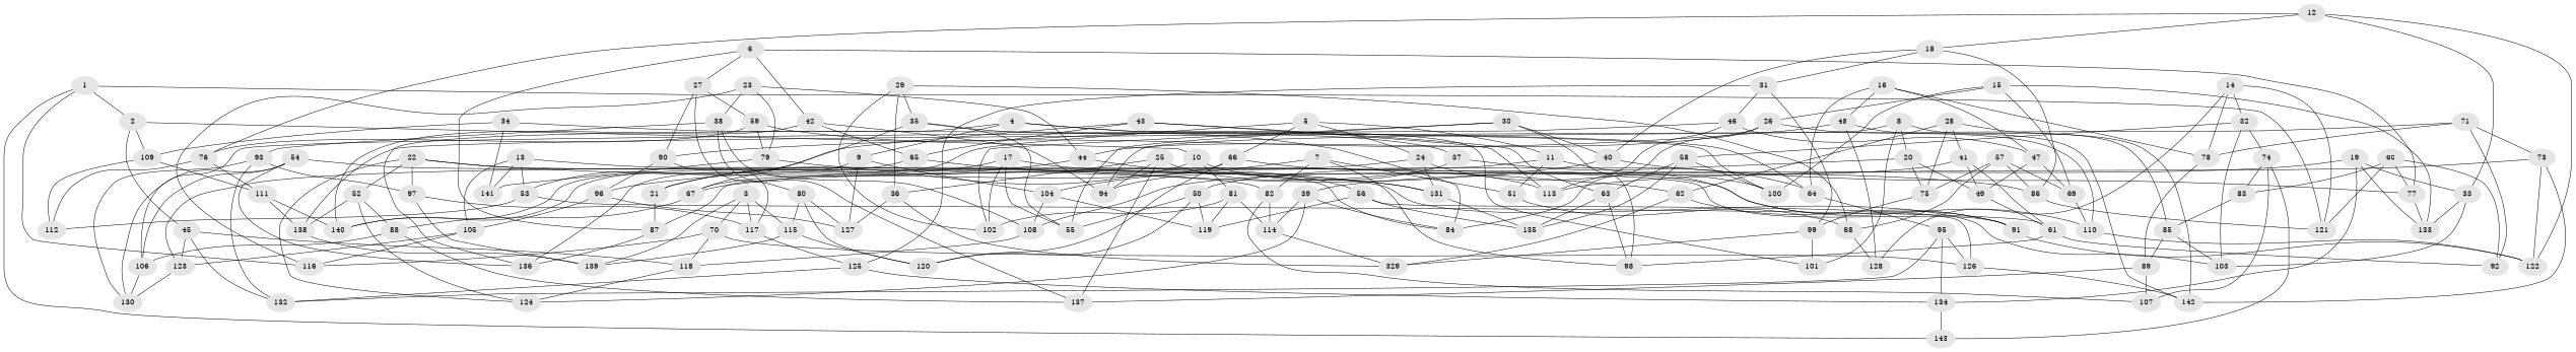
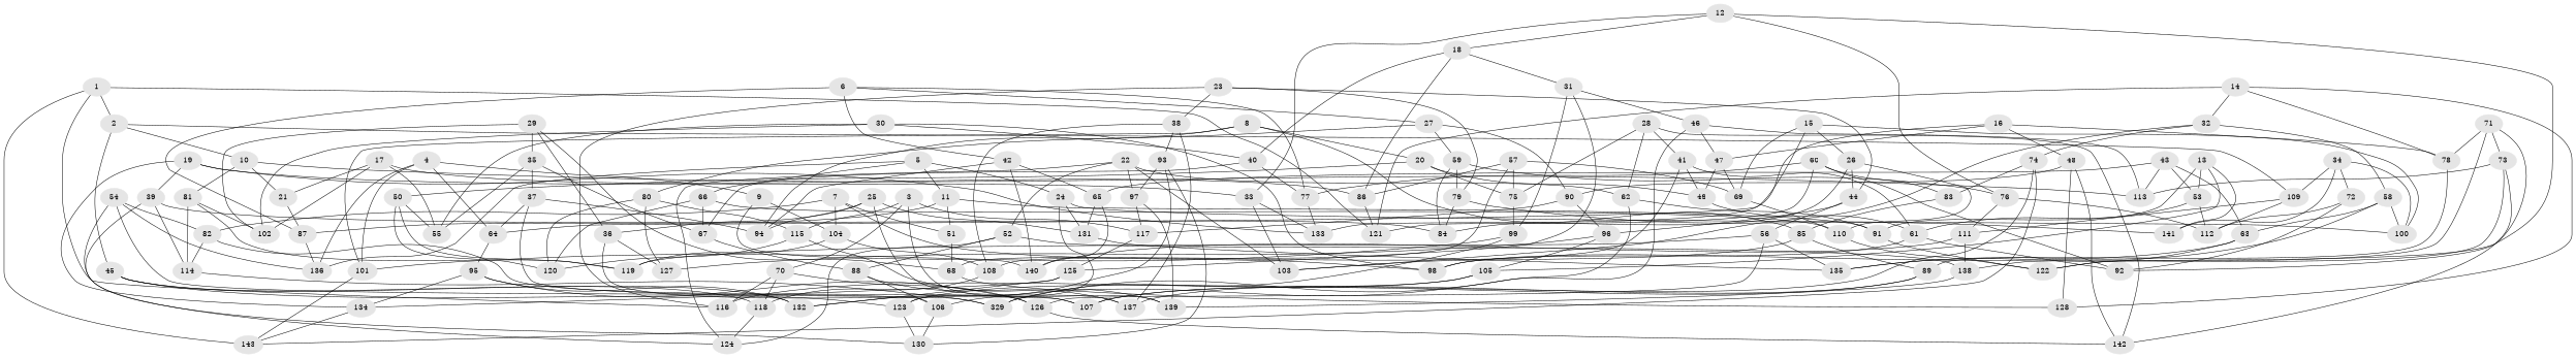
  graph {
    node [color=gray90 style=filled]
    1
    2
    116
    121
    143
    10
    45
    109
    21
    81
    113
    123
    118
    132
    112
    111
    3
    70
    115
    117
    139
    126
    120
    125
    4
    9
    64
    101
    136
    104
    127
    140
    95
    5
    11
    24
    66
    87
    51
    91
    100
    131
    110
    67
    6
    27
    42
    77
    59
    80
    90
    94
    65
    133
    7
    82
    98
    68
    107
    114
    108
    119
    8
    20
    85
    49
    50
    75
    103
    89
    102
    122
    12
    18
    33
    76
    86
    31
    40
    13
    53
    105
    141
    61
    14
    32
    78
    128
    58
    74
    15
    26
    69
    44
    84
    16
    47
    48
    142
    17
    55
    46
    99
    19
    39
    134
    124
    52
    88
    138
    22
    62
    97
    n114 [label=329]
    23
    38
    79
    137
    93
    56
    96
    130
    135
    25
    36
    28
    41
    29
    35
    37
    30
    106
    63
    83
    34
+   72
    92
    43
    54
    57
    60
    71
    73
    1 -- 2
    1 -- 116
    1 -- 121
    1 -- 143
    2 -- 10
    2 -- 45
    2 -- 109
    10 -- 21
    10 -- 81
    10 -- 113
    45 -- 123
    45 -- 118
    45 -- 132
    109 -- 112
    109 -- 111
    21 -- 87
    81 -- 114
    81 -- 119
    81 -- 102
    123 -- 130
    118 -- 124
    111 -- 140
    111 -- 138
    3 -- 70
    3 -- 115
    3 -- 117
    3 -- 139
    70 -- 116
    70 -- 118
    70 -- 126
    115 -- 139
    115 -- 120
    117 -- 125
    126 -- 142
    125 -- 132
    125 -- 134
    4 -- 9
    4 -- 64
    4 -- 101
    4 -- 136
    9 -- 104
-   9 -- 127
    9 -- 140
    64 -- 95
+   101 -- 143
    104 -- 108
    104 -- 119
    95 -- 132
    95 -- 126
    95 -- 134
    5 -- 136
    5 -- 11
    5 -- 24
    5 -- 66
    11 -- 87
    11 -- 51
    11 -- 91
    24 -- 123
    24 -- 100
    24 -- 131
    66 -- 120
    66 -- 110
    66 -- 67
    87 -- 136
    51 -- 68
    91 -- 122
    131 -- 135
    110 -- 122
    67 -- 88
    6 -- 87
    6 -- 27
    6 -- 42
    6 -- 77
    27 -- 59
    27 -- 80
    27 -- 90
    42 -- 140
    42 -- 94
    42 -- 65
    77 -- 133
    59 -- 76
    59 -- 84
    59 -- 79
    80 -- 115
    80 -- 120
    80 -- 127
    90 -- 117
    90 -- 96
    65 -- 140
    65 -- 131
    7 -- 104
    7 -- 51
    7 -- 82
    7 -- 98
    82 -- 107
    82 -- 114
    68 -- 128
    114 -- n114
    108 -- 118
    8 -- 101
    8 -- 94
    8 -- 20
    8 -- 85
    20 -- 49
    20 -- 50
    20 -- 75
    85 -- 103
    85 -- 89
    49 -- 61
    50 -- 120
    50 -- 119
    50 -- 55
    75 -- 99
    89 -- 107
    89 -- 137
    12 -- 122
    12 -- 18
    12 -- 33
    12 -- 76
    18 -- 86
    18 -- 31
    18 -- 40
    33 -- 133
    33 -- 103
    76 -- 112
    76 -- 111
    86 -- 121
    31 -- 125
    31 -- 46
    31 -- 99
    40 -- 67
    40 -- 77
    13 -- 91
    13 -- 53
    13 -- 105
    13 -- 141
    53 -- 112
    53 -- 61
    105 -- 116
    105 -- 123
    61 -- 98
    61 -- 92
    14 -- 121
    14 -- 32
    14 -- 78
    14 -- 128
    32 -- 103
    32 -- 58
    32 -- 74
    78 -- 89
    58 -- 100
    58 -- 135
    58 -- 63
    74 -- 143
    74 -- 107
    74 -- 83
    15 -- 100
    15 -- 133
    15 -- 26
    15 -- 69
    26 -- 110
    26 -- 44
    26 -- 84
    69 -- 110
    44 -- 56
    44 -- 96
    16 -- 64
    16 -- 78
    16 -- 47
    16 -- 48
    47 -- 49
    47 -- 69
    48 -- 90
    48 -- 128
    48 -- 142
    17 -- 21
    17 -- 102
    17 -- 86
    17 -- 55
    46 -- 113
    46 -- 47
    46 -- 106
    99 -- 101
    99 -- n114
    19 -- 133
    19 -- 33
    19 -- 39
    19 -- 134
    39 -- 114
    39 -- 84
    39 -- 124
    134 -- 143
    52 -- 124
    52 -- 88
    52 -- 138
    88 -- 137
    88 -- 106
    138 -- 139
    22 -- 103
    22 -- 124
    22 -- 52
    22 -- 62
    22 -- 97
    62 -- 91
    62 -- n114
    97 -- 117
    97 -- 139
    23 -- 116
    23 -- 44
    23 -- 38
    23 -- 79
    38 -- 108
    38 -- 137
    38 -- 93
    79 -- 141
    79 -- 84
    93 -- 132
    93 -- 97
    93 -- 130
    56 -- 126
    56 -- 119
    56 -- 135
    96 -- 127
    96 -- 105
    25 -- 131
    25 -- 94
    25 -- 137
    25 -- 36
    36 -- 127
    36 -- n114
    28 -- 75
    28 -- 142
    28 -- 62
    28 -- 41
    41 -- 108
    41 -- 49
    41 -- 61
    29 -- 68
    29 -- 102
    29 -- 36
    29 -- 35
    35 -- 67
    35 -- 55
    35 -- 37
    37 -- 64
    37 -- 94
+   37 -- 107
    30 -- 98
    30 -- 102
    30 -- 40
    30 -- 55
    106 -- 130
    63 -- 98
    63 -- 135
    83 -- 85
    34 -- 109
    34 -- 100
    34 -- 141
+   34 -- 72
+   72 -- 112
+   72 -- 92
    43 -- 113
    43 -- 65
    43 -- 53
    43 -- 63
    54 -- 136
    54 -- 82
    54 -- 130
    54 -- 106
    57 -- 68
    57 -- 75
    57 -- 86
    57 -- 69
    60 -- 121
    60 -- 77
    60 -- 83
    60 -- 92
    71 -- 78
    71 -- 138
    71 -- 92
    71 -- 73
    73 -- 113
    73 -- 122
    73 -- 142
  }
